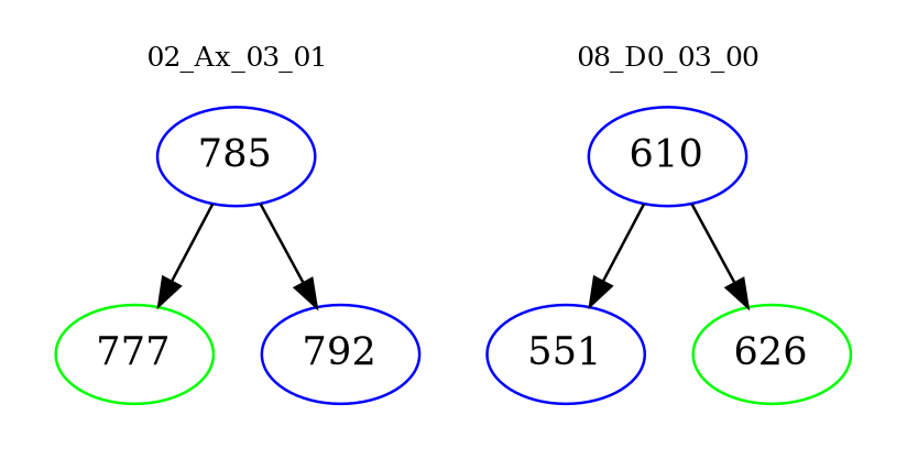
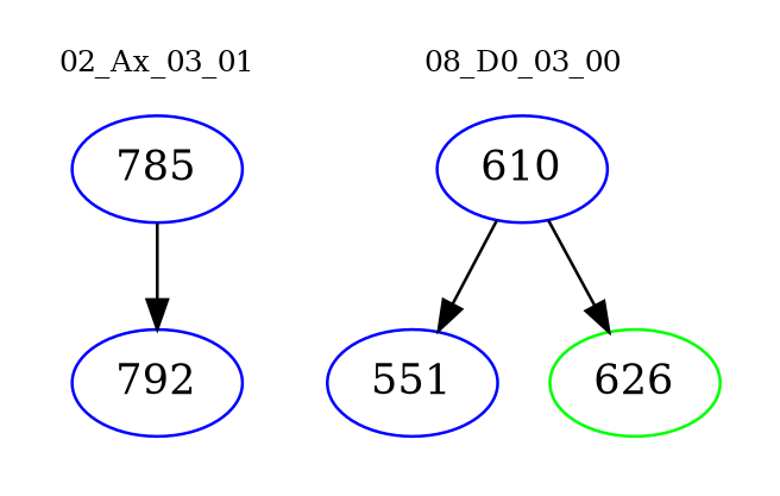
  digraph {
    node [color=blue]
    edge [color=black]
    n1 [label=785]
-   n2 [color=green label=777]
    n3 [label=792]
    n4 [label=610]
    n5 [label=551]
    n6 [color=green label=626]
    subgraph cluster_1 {
      color=white
      fontsize=10
      label="02_Ax_03_01"
      n1
-     n2
      n3
    }
    subgraph cluster_2 {
      color=white
      fontsize=10
      label="08_D0_03_00"
      n4
      n5
      n6
    }
-   n1 -> n2
    n1 -> n3
    n4 -> n5
    n4 -> n6
  }
